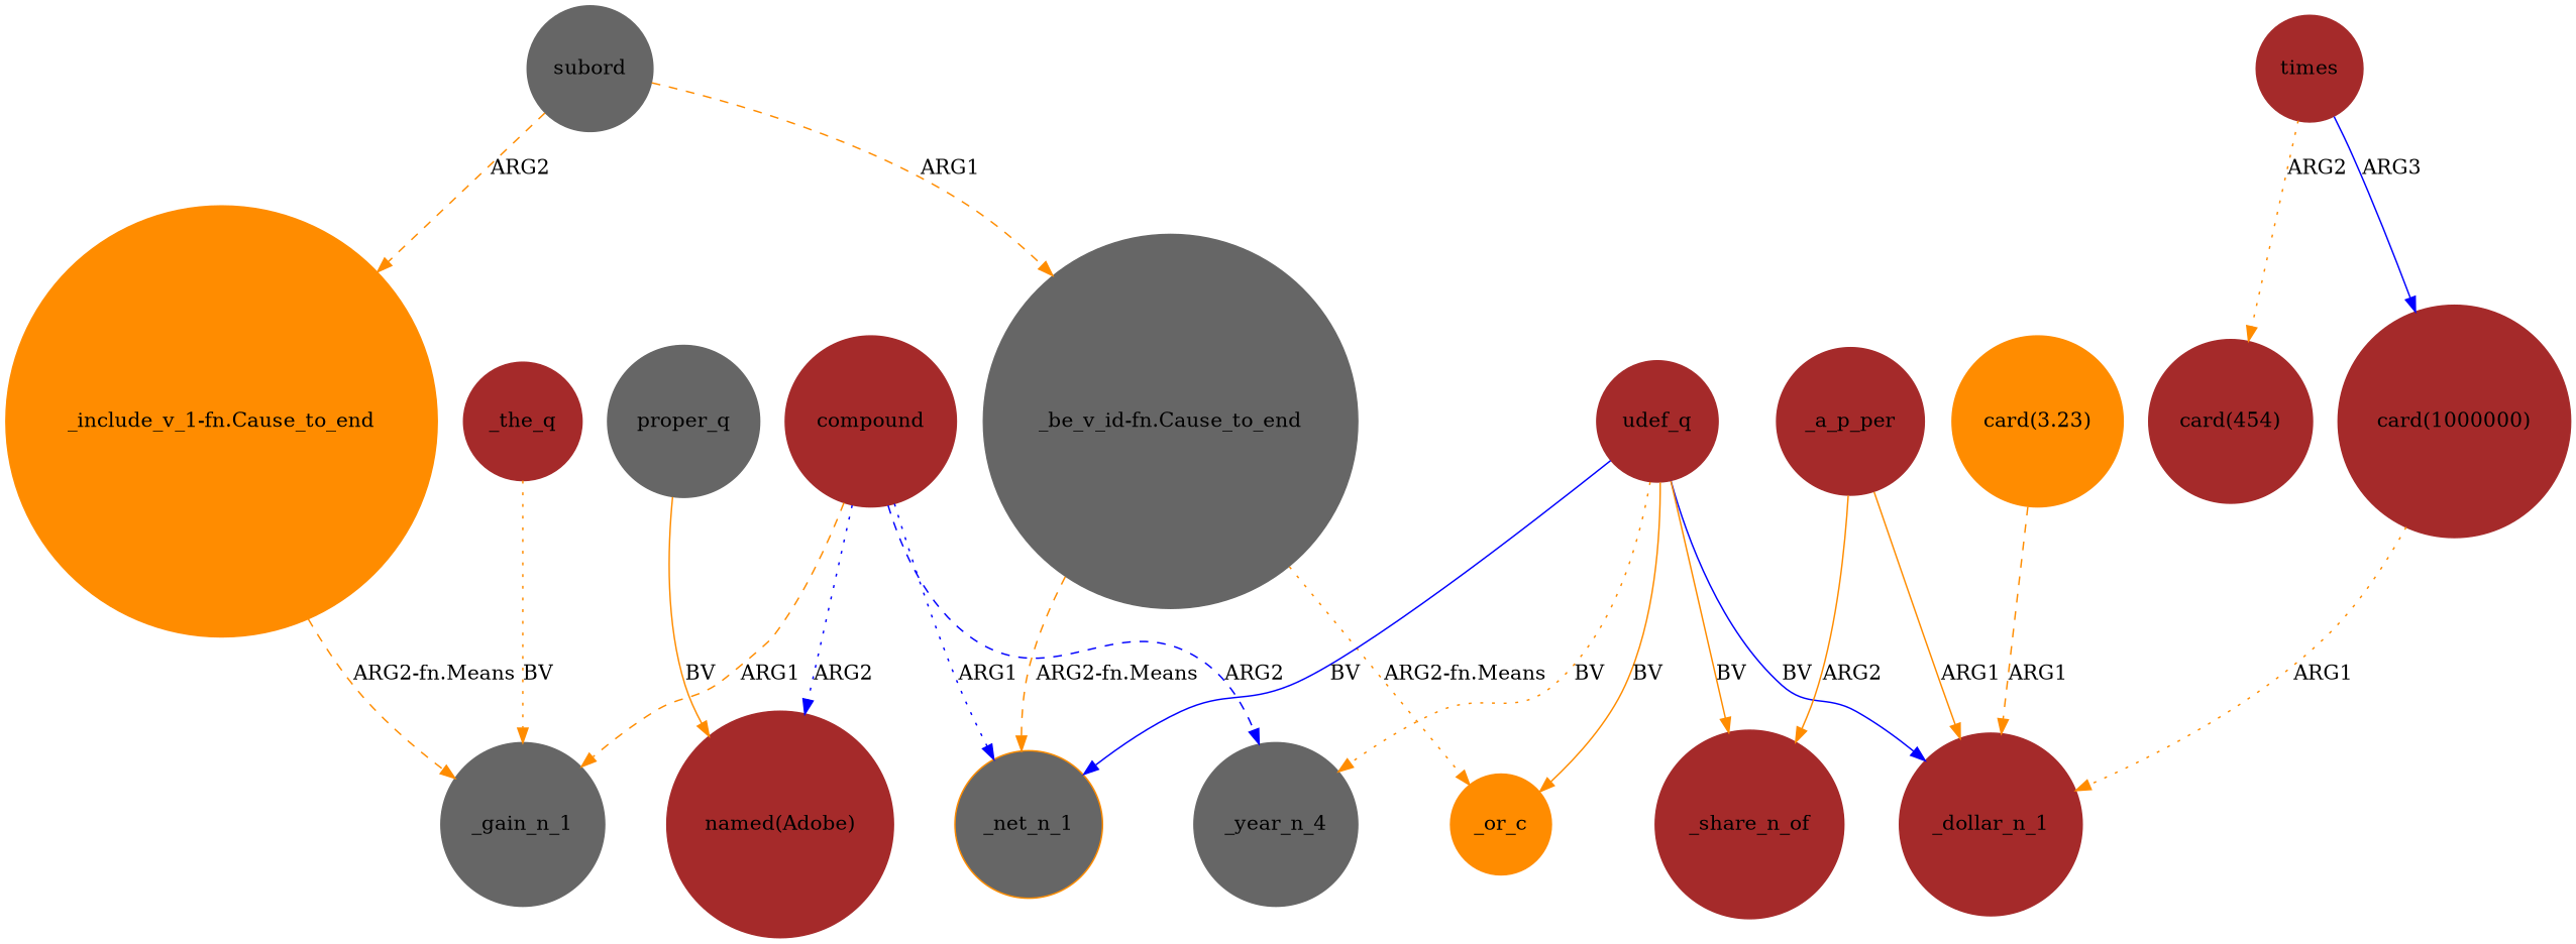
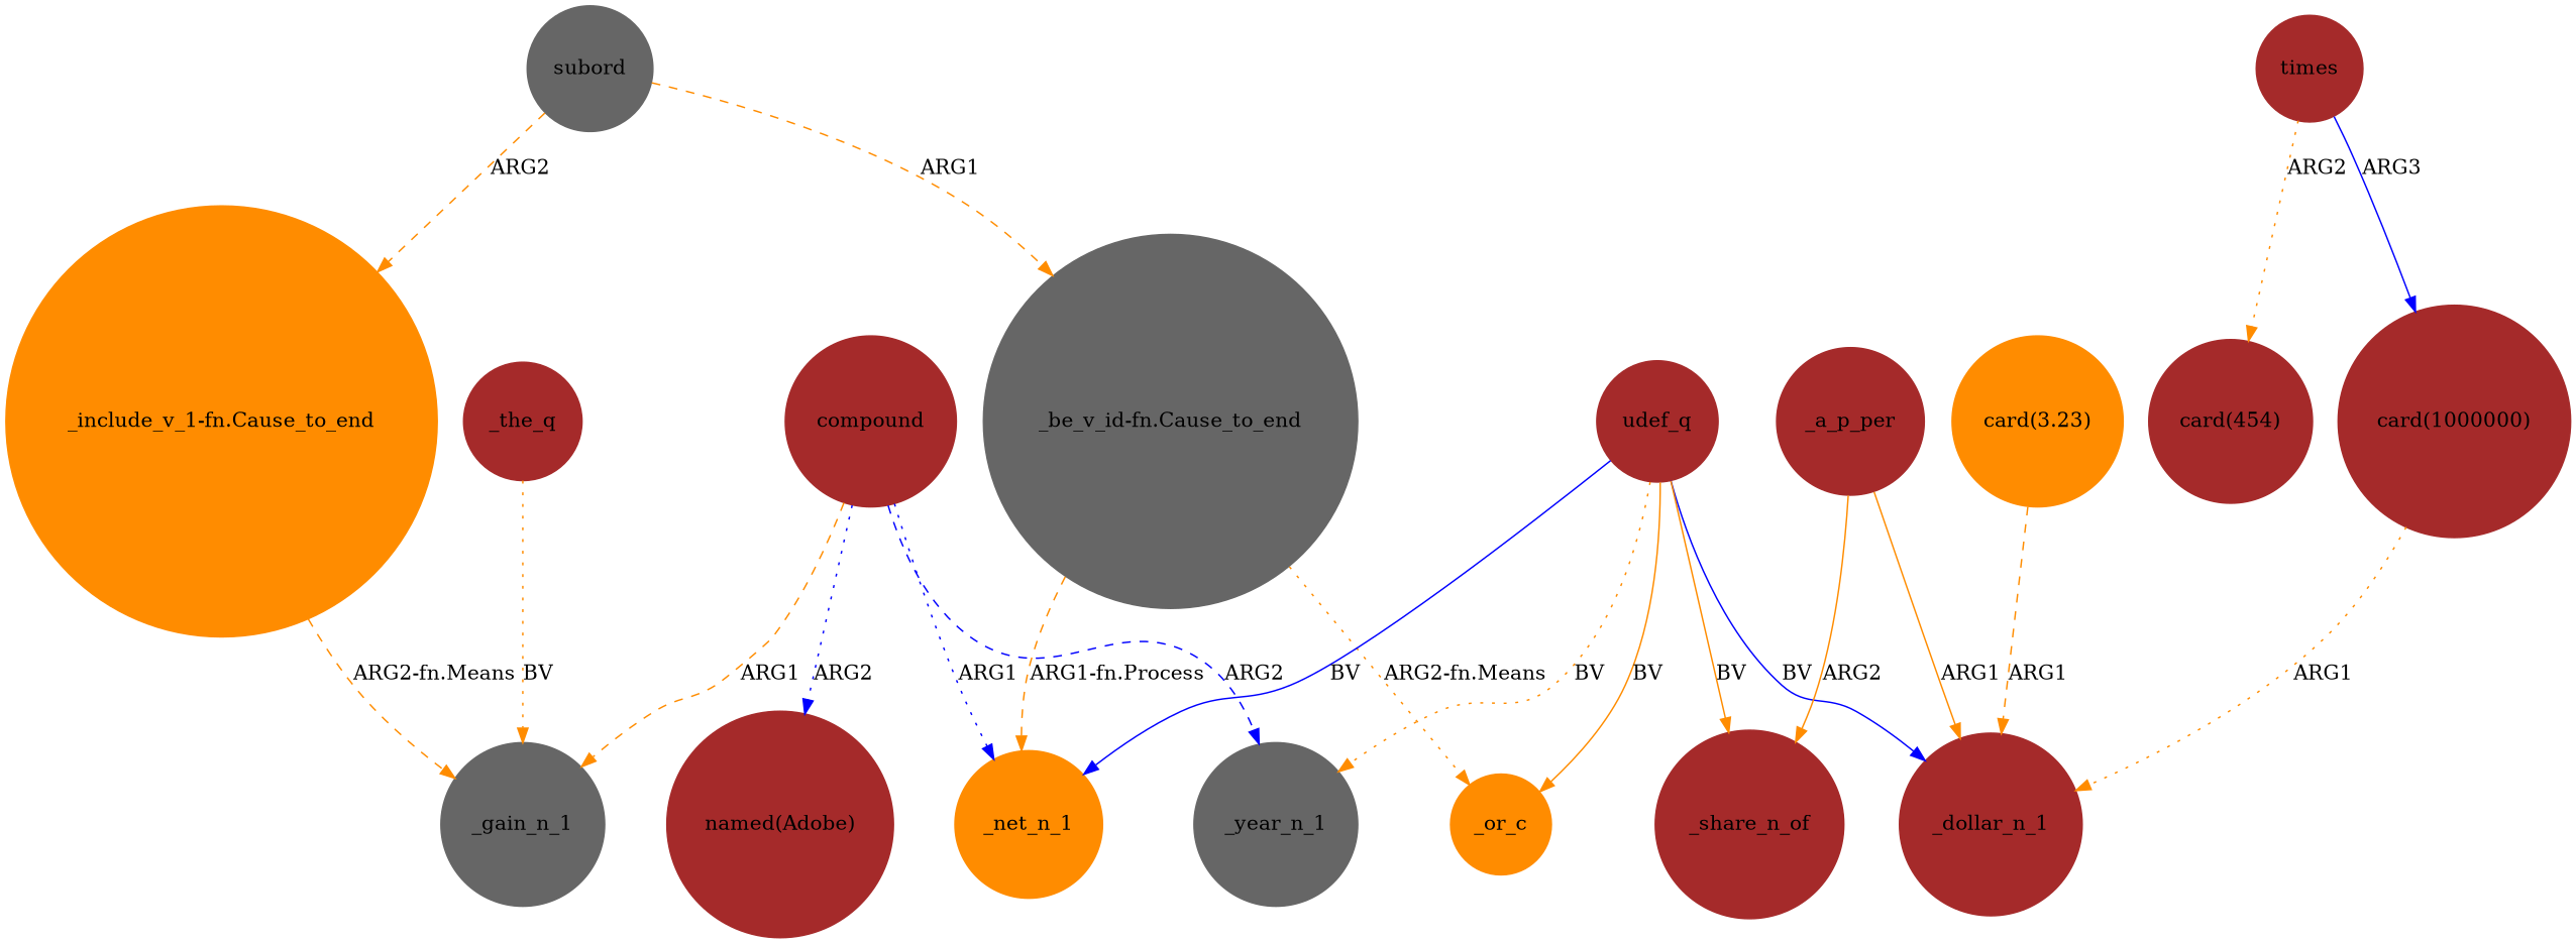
  digraph {
    node [color=brown shape=circle style=filled]
    edge [color=darkorange style=solid]
    "_include_v_1-fn.Cause_to_end" [color=darkorange]
    _gain_n_1 [color=gray40]
    n3 [color=darkorange label="card(3.23)"]
    _dollar_n_1
-   _year_n_1 [color=gray40 label=_year_n_4]
+   _year_n_1 [color=gray40]
    compound
    "named(Adobe)"
-   _net_n_1 [color=darkorange fillcolor=gray40]
+   _net_n_1 [color=darkorange]
    times
    "card(1000000)"
    "card(454)"
    "_be_v_id-fn.Cause_to_end" [color=gray40]
    _or_c [color=darkorange]
    udef_q
    _share_n_of
    _a_p_per
    subord [color=gray40]
    _the_q
-   proper_q [color=gray40]
    "_include_v_1-fn.Cause_to_end" -> _gain_n_1 [label="ARG2-fn.Means" style=dashed]
    n3 -> _dollar_n_1 [label=ARG1 style=dashed]
    compound -> _gain_n_1 [label=ARG1 style=dashed]
    compound -> _year_n_1 [color=blue label=ARG2 style=dashed]
    compound -> "named(Adobe)" [color=blue label=ARG2 style=dotted]
    compound -> _net_n_1 [color=blue label=ARG1 style=dotted]
    times -> "card(1000000)" [color=blue label=ARG3]
    times -> "card(454)" [label=ARG2 style=dotted]
    "card(1000000)" -> _dollar_n_1 [label=ARG1 style=dotted]
-   "_be_v_id-fn.Cause_to_end" -> _net_n_1 [label="ARG2-fn.Means" style=dashed]
+   "_be_v_id-fn.Cause_to_end" -> _net_n_1 [label="ARG1-fn.Process" style=dashed]
    "_be_v_id-fn.Cause_to_end" -> _or_c [label="ARG2-fn.Means" style=dotted]
    udef_q -> _dollar_n_1 [color=blue label=BV]
    udef_q -> _year_n_1 [label=BV style=dotted]
    udef_q -> _net_n_1 [color=blue label=BV]
    udef_q -> _or_c [label=BV]
    udef_q -> _share_n_of [label=BV]
    _a_p_per -> _dollar_n_1 [label=ARG1]
    _a_p_per -> _share_n_of [label=ARG2]
    subord -> "_include_v_1-fn.Cause_to_end" [label=ARG2 style=dashed]
    subord -> "_be_v_id-fn.Cause_to_end" [label=ARG1 style=dashed]
    _the_q -> _gain_n_1 [label=BV style=dotted]
-   proper_q -> "named(Adobe)" [label=BV]
  }
